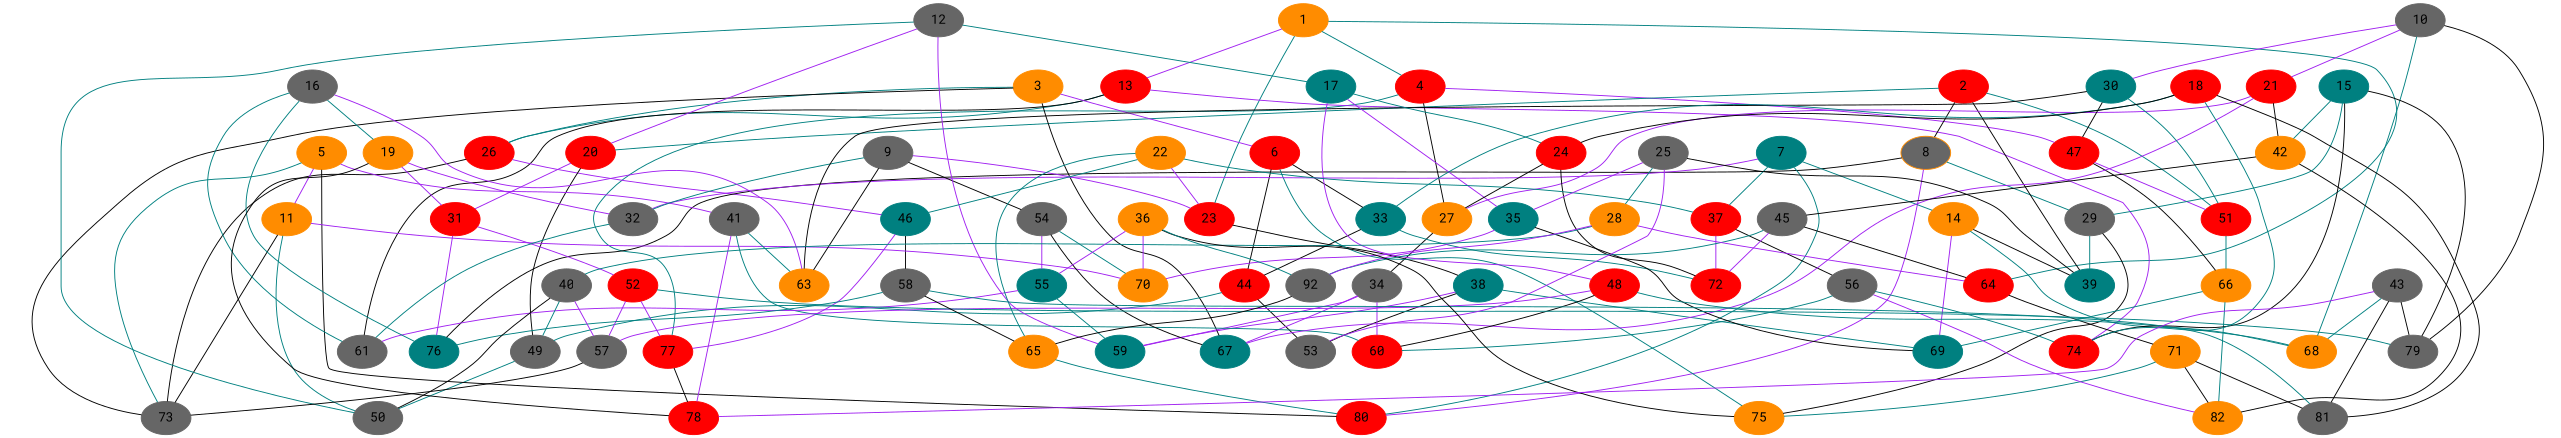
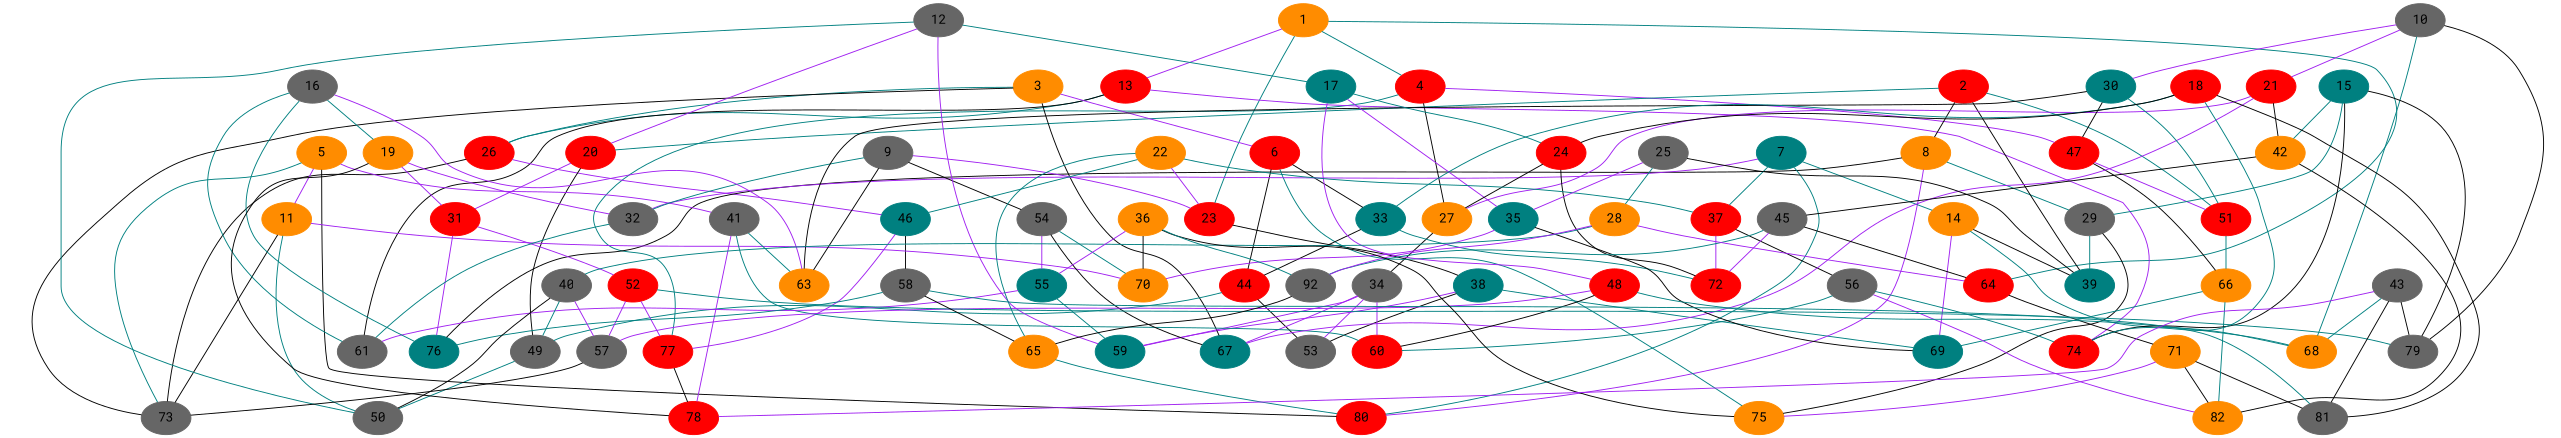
  graph {
    fontname="Roboto Mono"
    node [color=red fontname="Roboto Mono" style=filled]
    edge [color=teal fontname="Roboto Mono"]
    1 [color=darkorange]
    4
    13
    23
    64
    27 [color=darkorange]
    47
    77
    26
    61 [color=gray40]
    74
    38 [color=teal]
    71 [color=darkorange]
-   8 [color=darkorange fillcolor=gray40]
+   8 [color=darkorange]
    2
    20
    39 [color=teal]
    51
    80
    29 [color=gray40]
    76 [color=teal]
    31
    49 [color=gray40]
    66 [color=darkorange]
    3 [color=darkorange]
    6
    67 [color=teal]
    73 [color=gray40]
    33 [color=teal]
    44
    75 [color=darkorange]
    46 [color=teal]
    34 [color=gray40]
    78
    5 [color=darkorange]
    11 [color=darkorange]
    41 [color=gray40]
    50 [color=gray40]
    70 [color=darkorange]
    63 [color=darkorange]
    60
    72
    53 [color=gray40]
    7 [color=teal]
    14 [color=darkorange]
    32 [color=gray40]
    37
    68 [color=darkorange]
    69 [color=teal]
    56 [color=gray40]
    9 [color=gray40]
    54 [color=gray40]
    55 [color=teal]
    10 [color=gray40]
    21
    30 [color=teal]
    79 [color=gray40]
    42 [color=darkorange]
    12 [color=gray40]
    17 [color=teal]
    59 [color=teal]
    24
    35 [color=teal]
    48
    15 [color=teal]
    45 [color=gray40]
    82 [color=darkorange]
    16 [color=gray40]
    19 [color=darkorange]
    57 [color=gray40]
    18
    81 [color=gray40]
    52
    22 [color=darkorange]
    65 [color=darkorange]
    58 [color=gray40]
    25 [color=gray40]
    28 [color=darkorange]
    40 [color=gray40]
    n80 [color=gray40 label=92]
    36 [color=darkorange]
    43 [color=gray40]
    1 -- 4
    1 -- 13 [color=purple]
    1 -- 23
    1 -- 64
    4 -- 27 [color=black]
    4 -- 47 [color=purple]
    4 -- 77
    13 -- 26
    13 -- 61 [color=black]
    13 -- 74 [color=purple]
    23 -- 38 [color=black]
    64 -- 71 [color=black]
    27 -- 34 [color=black]
    47 -- 51 [color=purple]
    47 -- 66 [color=black]
    77 -- 78 [color=black]
    26 -- 73 [color=black]
    26 -- 46 [color=purple]
    38 -- 53 [color=black]
    38 -- 69
    38 -- 59 [color=purple]
-   71 -- 75
+   71 -- 75 [color=purple]
    71 -- 82 [color=black]
    71 -- 81 [color=black]
    8 -- 80 [color=purple]
    8 -- 29
    8 -- 76 [color=black]
    2 -- 8 [color=black]
    2 -- 20
    2 -- 39 [color=black]
    2 -- 51
    20 -- 31 [color=purple]
    20 -- 49 [color=black]
    51 -- 66
    29 -- 39
    29 -- 75 [color=black]
    31 -- 76 [color=purple]
    31 -- 52 [color=purple]
    49 -- 50
    66 -- 69
    66 -- 82
    3 -- 26
    3 -- 6 [color=purple]
    3 -- 67 [color=black]
    3 -- 73 [color=black]
    6 -- 33 [color=black]
    6 -- 44 [color=black]
    6 -- 75
    33 -- 44 [color=black]
    33 -- 72
    44 -- 49
    44 -- 53 [color=black]
    46 -- 77 [color=purple]
    46 -- 58 [color=black]
    34 -- 67 [color=purple]
    34 -- 60 [color=purple]
    34 -- 59 [color=purple]
    5 -- 80 [color=black]
    5 -- 73
    5 -- 11 [color=purple]
    5 -- 41 [color=purple]
    11 -- 73 [color=black]
    11 -- 50
    11 -- 70 [color=purple]
    41 -- 78 [color=purple]
    41 -- 63
    41 -- 60
    7 -- 80
    7 -- 14
    7 -- 32 [color=purple]
    7 -- 37
    14 -- 39 [color=black]
    14 -- 68
    14 -- 69 [color=purple]
    32 -- 61
    37 -- 72 [color=purple]
    37 -- 56 [color=black]
    56 -- 74
    56 -- 60
    56 -- 82 [color=purple]
    9 -- 23 [color=purple]
    9 -- 63 [color=black]
    9 -- 32
    9 -- 54 [color=black]
    54 -- 67 [color=black]
    54 -- 70
    54 -- 55 [color=purple]
    55 -- 61 [color=purple]
    55 -- 59
    10 -- 68
    10 -- 21 [color=purple]
    10 -- 30 [color=purple]
    10 -- 79 [color=black]
    21 -- 27 [color=purple]
    21 -- 67 [color=purple]
    21 -- 42 [color=black]
    30 -- 47 [color=black]
    30 -- 51
    30 -- 63 [color=black]
    42 -- 45 [color=black]
    42 -- 82 [color=black]
    12 -- 20 [color=purple]
    12 -- 50
    12 -- 17
    12 -- 59 [color=purple]
    17 -- 24
    17 -- 35 [color=purple]
    17 -- 48 [color=purple]
    24 -- 27 [color=black]
    24 -- 72 [color=black]
    35 -- 70 [color=purple]
    35 -- 69 [color=black]
    48 -- 60 [color=black]
    48 -- 68
    48 -- 57 [color=purple]
    15 -- 74 [color=black]
    15 -- 29
    15 -- 79 [color=black]
    15 -- 42
    45 -- 64 [color=black]
    45 -- 72 [color=purple]
    45 -- n80
    16 -- 61
    16 -- 76
    16 -- 63 [color=purple]
    16 -- 19
    19 -- 31 [color=purple]
    19 -- 78 [color=black]
    19 -- 32 [color=purple]
    57 -- 73 [color=black]
    18 -- 74
    18 -- 33
    18 -- 24 [color=black]
    18 -- 81 [color=black]
    52 -- 77 [color=purple]
    52 -- 79
    52 -- 57 [color=purple]
    22 -- 23 [color=purple]
    22 -- 46
    22 -- 37
    22 -- 65
    65 -- 80
    58 -- 76
    58 -- 81
    58 -- 65 [color=black]
    25 -- 39 [color=black]
-   25 -- 53 [color=purple]
+   34 -- 53 [color=purple]
    25 -- 35 [color=purple]
    25 -- 28
    28 -- 64 [color=purple]
    28 -- 40
    28 -- n80 [color=purple]
    40 -- 49
    40 -- 50 [color=black]
    40 -- 57 [color=purple]
    n80 -- 65 [color=black]
    36 -- 75 [color=black]
-   36 -- 70 [color=purple]
+   36 -- 70 [color=black]
    36 -- 55 [color=purple]
    36 -- n80
    43 -- 78 [color=purple]
    43 -- 68
    43 -- 79 [color=black]
    43 -- 81 [color=black]
  }
